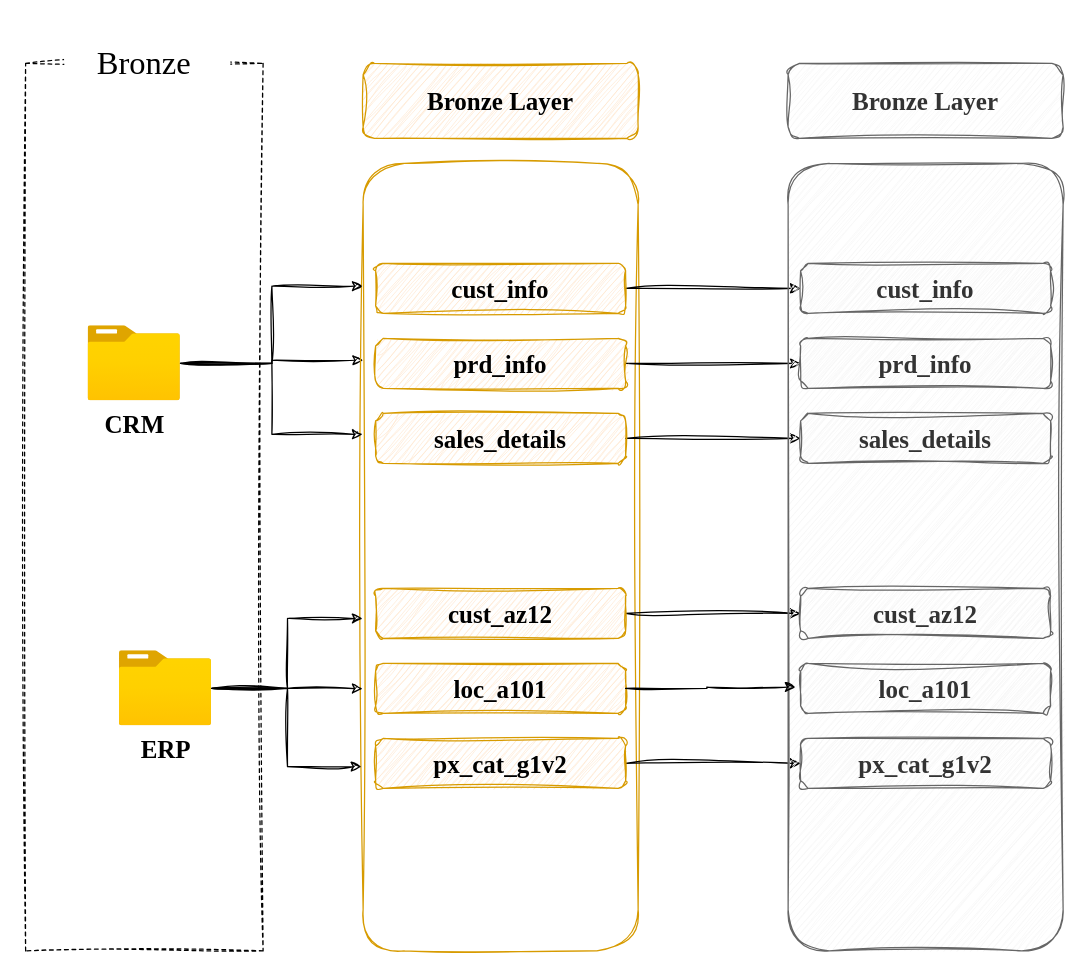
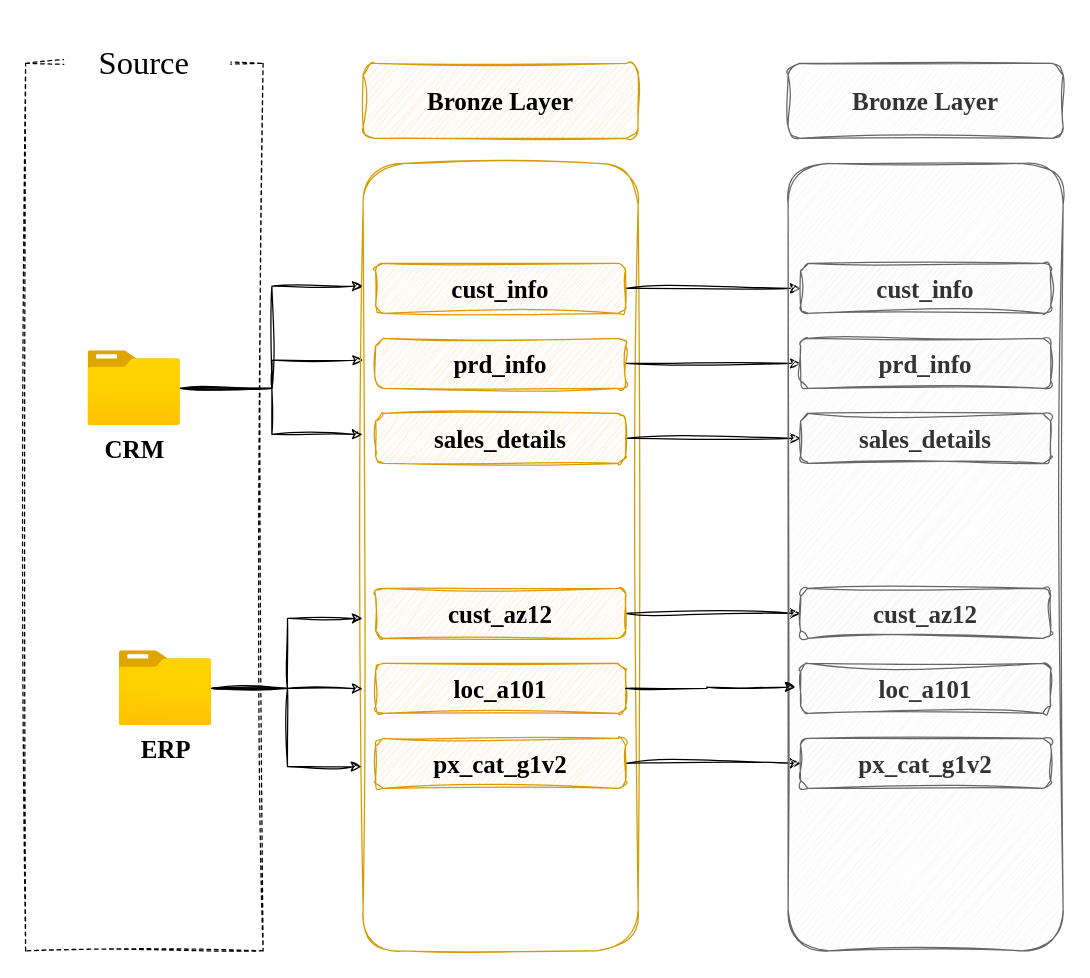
  <mxCell id="0" />
  <mxCell id="1" parent="0" />
  <mxCell id="2" value="" style="rounded=0;whiteSpace=wrap;html=1;sketch=1;hachureGap=4;jiggle=2;curveFitting=1;fontFamily=Architects Daughter;fontSource=https%3A%2F%2Ffonts.googleapis.com%2Fcss%3Ffamily%3DArchitects%2BDaughter;fillColor=none;dashed=1;" parent="1" vertex="1"><mxGeometry x="20" y="50" width="190" height="710" as="geometry" /></mxCell>
- <mxCell id="3" value="&lt;font style=&quot;font-size: 26px;&quot;&gt;Bronze&lt;/font&gt;" style="rounded=1;whiteSpace=wrap;html=1;sketch=1;hachureGap=4;jiggle=2;curveFitting=1;fontFamily=Architects Daughter;fontSource=https%3A%2F%2Ffonts.googleapis.com%2Fcss%3Ffamily%3DArchitects%2BDaughter;fillColor=default;strokeColor=none;" parent="1" vertex="1"><mxGeometry x="50" y="20" width="130" height="60" as="geometry" /></mxCell>
+ <mxCell id="3" value="&lt;font style=&quot;font-size: 26px;&quot;&gt;Source&lt;/font&gt;" style="rounded=1;whiteSpace=wrap;html=1;sketch=1;hachureGap=4;jiggle=2;curveFitting=1;fontFamily=Architects Daughter;fontSource=https%3A%2F%2Ffonts.googleapis.com%2Fcss%3Ffamily%3DArchitects%2BDaughter;fillColor=default;strokeColor=none;" parent="1" vertex="1"><mxGeometry x="50" y="20" width="130" height="60" as="geometry" /></mxCell>
  <mxCell id="4" style="edgeStyle=orthogonalEdgeStyle;rounded=0;sketch=1;hachureGap=4;jiggle=2;curveFitting=1;orthogonalLoop=1;jettySize=auto;html=1;entryX=0;entryY=0.25;entryDx=0;entryDy=0;fontFamily=Architects Daughter;fontSource=https%3A%2F%2Ffonts.googleapis.com%2Fcss%3Ffamily%3DArchitects%2BDaughter;" parent="1" source="5" target="7" edge="1"><mxGeometry relative="1" as="geometry" /></mxCell>
- <mxCell id="5" value="&lt;b style=&quot;font-size: 20px;&quot;&gt;CRM&lt;/b&gt;" style="image;aspect=fixed;html=1;points=[];align=center;fontSize=12;image=img/lib/azure2/general/Folder_Blank.svg;sketch=1;hachureGap=4;jiggle=2;curveFitting=1;fontFamily=Architects Daughter;fontSource=https%3A%2F%2Ffonts.googleapis.com%2Fcss%3Ffamily%3DArchitects%2BDaughter;" parent="1" vertex="1"><mxGeometry x="70" y="260" width="73.93" height="60" as="geometry" /></mxCell>
+ <mxCell id="5" value="&lt;b style=&quot;font-size: 20px;&quot;&gt;CRM&lt;/b&gt;" style="image;aspect=fixed;html=1;points=[];align=center;fontSize=12;image=img/lib/azure2/general/Folder_Blank.svg;sketch=1;hachureGap=4;jiggle=2;curveFitting=1;fontFamily=Architects Daughter;fontSource=https%3A%2F%2Ffonts.googleapis.com%2Fcss%3Ffamily%3DArchitects%2BDaughter;" parent="1" vertex="1"><mxGeometry x="70" y="280" width="73.93" height="60" as="geometry" /></mxCell>
  <mxCell id="6" value="&lt;font style=&quot;font-size: 20px;&quot;&gt;&lt;b&gt;ERP&lt;/b&gt;&lt;/font&gt;" style="image;aspect=fixed;html=1;points=[];align=center;fontSize=12;image=img/lib/azure2/general/Folder_Blank.svg;sketch=1;hachureGap=4;jiggle=2;curveFitting=1;fontFamily=Architects Daughter;fontSource=https%3A%2F%2Ffonts.googleapis.com%2Fcss%3Ffamily%3DArchitects%2BDaughter;" parent="1" vertex="1"><mxGeometry x="95" y="520" width="73.93" height="60" as="geometry" /></mxCell>
  <mxCell id="7" value="" style="rounded=1;whiteSpace=wrap;html=1;sketch=1;hachureGap=4;jiggle=2;curveFitting=1;fontFamily=Architects Daughter;fontSource=https%3A%2F%2Ffonts.googleapis.com%2Fcss%3Ffamily%3DArchitects%2BDaughter;fillStyle=hachure;fillColor=none;strokeColor=#d79b00;" parent="1" vertex="1"><mxGeometry x="290" y="130" width="220" height="630" as="geometry" /></mxCell>
  <mxCell id="8" value="&lt;font style=&quot;font-size: 20px;&quot;&gt;&lt;b style=&quot;&quot;&gt;Bronze Layer&lt;/b&gt;&lt;/font&gt;" style="rounded=1;whiteSpace=wrap;html=1;sketch=1;hachureGap=4;jiggle=2;curveFitting=1;fontFamily=Architects Daughter;fontSource=https%3A%2F%2Ffonts.googleapis.com%2Fcss%3Ffamily%3DArchitects%2BDaughter;fillColor=#ffe6cc;strokeColor=#d79b00;" parent="1" vertex="1"><mxGeometry x="290" y="50" width="220" height="60" as="geometry" /></mxCell>
  <mxCell id="9" style="edgeStyle=orthogonalEdgeStyle;rounded=0;sketch=1;hachureGap=4;jiggle=2;curveFitting=1;orthogonalLoop=1;jettySize=auto;html=1;entryX=0;entryY=0.5;entryDx=0;entryDy=0;fontFamily=Architects Daughter;fontSource=https%3A%2F%2Ffonts.googleapis.com%2Fcss%3Ffamily%3DArchitects%2BDaughter;" edge="1" parent="1" source="10" target="27"><mxGeometry relative="1" as="geometry" /></mxCell>
  <mxCell id="10" value="&lt;span style=&quot;font-size: 20px;&quot;&gt;&lt;b&gt;cust_info&lt;/b&gt;&lt;/span&gt;" style="rounded=1;whiteSpace=wrap;html=1;sketch=1;hachureGap=4;jiggle=2;curveFitting=1;fontFamily=Architects Daughter;fontSource=https%3A%2F%2Ffonts.googleapis.com%2Fcss%3Ffamily%3DArchitects%2BDaughter;fillColor=#ffe6cc;strokeColor=#d79b00;" parent="1" vertex="1"><mxGeometry x="300" y="210" width="200" height="40" as="geometry" /></mxCell>
  <mxCell id="11" style="edgeStyle=orthogonalEdgeStyle;rounded=0;sketch=1;hachureGap=4;jiggle=2;curveFitting=1;orthogonalLoop=1;jettySize=auto;html=1;entryX=0;entryY=0.5;entryDx=0;entryDy=0;fontFamily=Architects Daughter;fontSource=https%3A%2F%2Ffonts.googleapis.com%2Fcss%3Ffamily%3DArchitects%2BDaughter;" edge="1" parent="1" source="12" target="28"><mxGeometry relative="1" as="geometry" /></mxCell>
  <mxCell id="12" value="&lt;span style=&quot;font-size: 20px;&quot;&gt;&lt;b&gt;prd_info&lt;/b&gt;&lt;/span&gt;" style="rounded=1;whiteSpace=wrap;html=1;sketch=1;hachureGap=4;jiggle=2;curveFitting=1;fontFamily=Architects Daughter;fontSource=https%3A%2F%2Ffonts.googleapis.com%2Fcss%3Ffamily%3DArchitects%2BDaughter;fillColor=#ffe6cc;strokeColor=#d79b00;" parent="1" vertex="1"><mxGeometry x="300" y="270" width="200" height="40" as="geometry" /></mxCell>
  <mxCell id="13" style="edgeStyle=orthogonalEdgeStyle;rounded=0;sketch=1;hachureGap=4;jiggle=2;curveFitting=1;orthogonalLoop=1;jettySize=auto;html=1;entryX=0;entryY=0.5;entryDx=0;entryDy=0;fontFamily=Architects Daughter;fontSource=https%3A%2F%2Ffonts.googleapis.com%2Fcss%3Ffamily%3DArchitects%2BDaughter;" edge="1" parent="1" source="14" target="29"><mxGeometry relative="1" as="geometry" /></mxCell>
  <mxCell id="14" value="&lt;span style=&quot;font-size: 20px;&quot;&gt;&lt;b&gt;sales_details&lt;/b&gt;&lt;/span&gt;" style="rounded=1;whiteSpace=wrap;html=1;sketch=1;hachureGap=4;jiggle=2;curveFitting=1;fontFamily=Architects Daughter;fontSource=https%3A%2F%2Ffonts.googleapis.com%2Fcss%3Ffamily%3DArchitects%2BDaughter;fillColor=#ffe6cc;strokeColor=#d79b00;" parent="1" vertex="1"><mxGeometry x="300" y="330" width="200" height="40" as="geometry" /></mxCell>
  <mxCell id="15" style="edgeStyle=orthogonalEdgeStyle;rounded=0;sketch=1;hachureGap=4;jiggle=2;curveFitting=1;orthogonalLoop=1;jettySize=auto;html=1;entryX=0;entryY=0.5;entryDx=0;entryDy=0;fontFamily=Architects Daughter;fontSource=https%3A%2F%2Ffonts.googleapis.com%2Fcss%3Ffamily%3DArchitects%2BDaughter;" edge="1" parent="1" source="16" target="30"><mxGeometry relative="1" as="geometry" /></mxCell>
  <mxCell id="16" value="&lt;font style=&quot;font-size: 20px;&quot;&gt;&lt;b style=&quot;&quot;&gt;cust_az12&lt;/b&gt;&lt;/font&gt;" style="rounded=1;whiteSpace=wrap;html=1;sketch=1;hachureGap=4;jiggle=2;curveFitting=1;fontFamily=Architects Daughter;fontSource=https%3A%2F%2Ffonts.googleapis.com%2Fcss%3Ffamily%3DArchitects%2BDaughter;fillColor=#ffe6cc;strokeColor=#d79b00;" parent="1" vertex="1"><mxGeometry x="300" y="470" width="200" height="40" as="geometry" /></mxCell>
  <mxCell id="17" value="&lt;font style=&quot;font-size: 20px;&quot;&gt;&lt;b style=&quot;&quot;&gt;loc_a101&lt;/b&gt;&lt;/font&gt;" style="rounded=1;whiteSpace=wrap;html=1;sketch=1;hachureGap=4;jiggle=2;curveFitting=1;fontFamily=Architects Daughter;fontSource=https%3A%2F%2Ffonts.googleapis.com%2Fcss%3Ffamily%3DArchitects%2BDaughter;fillColor=#ffe6cc;strokeColor=#d79b00;" parent="1" vertex="1"><mxGeometry x="300" y="530" width="200" height="40" as="geometry" /></mxCell>
  <mxCell id="18" style="edgeStyle=orthogonalEdgeStyle;rounded=0;sketch=1;hachureGap=4;jiggle=2;curveFitting=1;orthogonalLoop=1;jettySize=auto;html=1;entryX=0;entryY=0.5;entryDx=0;entryDy=0;fontFamily=Architects Daughter;fontSource=https%3A%2F%2Ffonts.googleapis.com%2Fcss%3Ffamily%3DArchitects%2BDaughter;" edge="1" parent="1" source="19" target="32"><mxGeometry relative="1" as="geometry" /></mxCell>
  <mxCell id="19" value="&lt;font style=&quot;font-size: 20px;&quot;&gt;&lt;b style=&quot;&quot;&gt;px_cat_g1v2&lt;/b&gt;&lt;/font&gt;" style="rounded=1;whiteSpace=wrap;html=1;sketch=1;hachureGap=4;jiggle=2;curveFitting=1;fontFamily=Architects Daughter;fontSource=https%3A%2F%2Ffonts.googleapis.com%2Fcss%3Ffamily%3DArchitects%2BDaughter;fillColor=#ffe6cc;strokeColor=#d79b00;" parent="1" vertex="1"><mxGeometry x="300" y="590" width="200" height="40" as="geometry" /></mxCell>
  <mxCell id="20" style="edgeStyle=orthogonalEdgeStyle;rounded=0;sketch=1;hachureGap=4;jiggle=2;curveFitting=1;orthogonalLoop=1;jettySize=auto;html=1;entryX=-0.002;entryY=0.344;entryDx=0;entryDy=0;entryPerimeter=0;fontFamily=Architects Daughter;fontSource=https%3A%2F%2Ffonts.googleapis.com%2Fcss%3Ffamily%3DArchitects%2BDaughter;" parent="1" source="5" target="7" edge="1"><mxGeometry relative="1" as="geometry" /></mxCell>
  <mxCell id="21" style="edgeStyle=orthogonalEdgeStyle;rounded=0;sketch=1;hachureGap=4;jiggle=2;curveFitting=1;orthogonalLoop=1;jettySize=auto;html=1;entryX=-0.002;entryY=0.156;entryDx=0;entryDy=0;entryPerimeter=0;fontFamily=Architects Daughter;fontSource=https%3A%2F%2Ffonts.googleapis.com%2Fcss%3Ffamily%3DArchitects%2BDaughter;" parent="1" source="5" target="7" edge="1"><mxGeometry relative="1" as="geometry" /></mxCell>
  <mxCell id="22" style="edgeStyle=orthogonalEdgeStyle;rounded=0;sketch=1;hachureGap=4;jiggle=2;curveFitting=1;orthogonalLoop=1;jettySize=auto;html=1;entryX=-0.002;entryY=0.667;entryDx=0;entryDy=0;entryPerimeter=0;fontFamily=Architects Daughter;fontSource=https%3A%2F%2Ffonts.googleapis.com%2Fcss%3Ffamily%3DArchitects%2BDaughter;" parent="1" source="6" target="7" edge="1"><mxGeometry relative="1" as="geometry" /></mxCell>
  <mxCell id="23" style="edgeStyle=orthogonalEdgeStyle;rounded=0;sketch=1;hachureGap=4;jiggle=2;curveFitting=1;orthogonalLoop=1;jettySize=auto;html=1;entryX=-0.002;entryY=0.578;entryDx=0;entryDy=0;entryPerimeter=0;fontFamily=Architects Daughter;fontSource=https%3A%2F%2Ffonts.googleapis.com%2Fcss%3Ffamily%3DArchitects%2BDaughter;" parent="1" source="6" target="7" edge="1"><mxGeometry relative="1" as="geometry" /></mxCell>
  <mxCell id="24" style="edgeStyle=orthogonalEdgeStyle;rounded=0;sketch=1;hachureGap=4;jiggle=2;curveFitting=1;orthogonalLoop=1;jettySize=auto;html=1;entryX=-0.006;entryY=0.766;entryDx=0;entryDy=0;entryPerimeter=0;fontFamily=Architects Daughter;fontSource=https%3A%2F%2Ffonts.googleapis.com%2Fcss%3Ffamily%3DArchitects%2BDaughter;" parent="1" source="6" target="7" edge="1"><mxGeometry relative="1" as="geometry" /></mxCell>
  <mxCell id="25" value="" style="rounded=1;whiteSpace=wrap;html=1;sketch=1;hachureGap=4;jiggle=2;curveFitting=1;fontFamily=Architects Daughter;fontSource=https%3A%2F%2Ffonts.googleapis.com%2Fcss%3Ffamily%3DArchitects%2BDaughter;fillStyle=hachure;fillColor=#f5f5f5;strokeColor=#666666;fontColor=#333333;" vertex="1" parent="1"><mxGeometry x="630" y="130" width="220" height="630" as="geometry" /></mxCell>
  <mxCell id="26" value="&lt;font style=&quot;font-size: 20px;&quot;&gt;&lt;b style=&quot;&quot;&gt;Bronze Layer&lt;/b&gt;&lt;/font&gt;" style="rounded=1;whiteSpace=wrap;html=1;sketch=1;hachureGap=4;jiggle=2;curveFitting=1;fontFamily=Architects Daughter;fontSource=https%3A%2F%2Ffonts.googleapis.com%2Fcss%3Ffamily%3DArchitects%2BDaughter;fillColor=#f5f5f5;strokeColor=#666666;fontColor=#333333;" vertex="1" parent="1"><mxGeometry x="630" y="50" width="220" height="60" as="geometry" /></mxCell>
  <mxCell id="27" value="&lt;span style=&quot;font-size: 20px;&quot;&gt;&lt;b&gt;cust_info&lt;/b&gt;&lt;/span&gt;" style="rounded=1;whiteSpace=wrap;html=1;sketch=1;hachureGap=4;jiggle=2;curveFitting=1;fontFamily=Architects Daughter;fontSource=https%3A%2F%2Ffonts.googleapis.com%2Fcss%3Ffamily%3DArchitects%2BDaughter;fillColor=#f5f5f5;strokeColor=#666666;fontColor=#333333;" vertex="1" parent="1"><mxGeometry x="640" y="210" width="200" height="40" as="geometry" /></mxCell>
  <mxCell id="28" value="&lt;span style=&quot;font-size: 20px;&quot;&gt;&lt;b&gt;prd_info&lt;/b&gt;&lt;/span&gt;" style="rounded=1;whiteSpace=wrap;html=1;sketch=1;hachureGap=4;jiggle=2;curveFitting=1;fontFamily=Architects Daughter;fontSource=https%3A%2F%2Ffonts.googleapis.com%2Fcss%3Ffamily%3DArchitects%2BDaughter;fillColor=#f5f5f5;strokeColor=#666666;fontColor=#333333;" vertex="1" parent="1"><mxGeometry x="640" y="270" width="200" height="40" as="geometry" /></mxCell>
  <mxCell id="29" value="&lt;span style=&quot;font-size: 20px;&quot;&gt;&lt;b&gt;sales_details&lt;/b&gt;&lt;/span&gt;" style="rounded=1;whiteSpace=wrap;html=1;sketch=1;hachureGap=4;jiggle=2;curveFitting=1;fontFamily=Architects Daughter;fontSource=https%3A%2F%2Ffonts.googleapis.com%2Fcss%3Ffamily%3DArchitects%2BDaughter;fillColor=#f5f5f5;strokeColor=#666666;fontColor=#333333;" vertex="1" parent="1"><mxGeometry x="640" y="330" width="200" height="40" as="geometry" /></mxCell>
  <mxCell id="30" value="&lt;font style=&quot;font-size: 20px;&quot;&gt;&lt;b style=&quot;&quot;&gt;cust_az12&lt;/b&gt;&lt;/font&gt;" style="rounded=1;whiteSpace=wrap;html=1;sketch=1;hachureGap=4;jiggle=2;curveFitting=1;fontFamily=Architects Daughter;fontSource=https%3A%2F%2Ffonts.googleapis.com%2Fcss%3Ffamily%3DArchitects%2BDaughter;fillColor=#f5f5f5;strokeColor=#666666;fontColor=#333333;" vertex="1" parent="1"><mxGeometry x="640" y="470" width="200" height="40" as="geometry" /></mxCell>
  <mxCell id="31" value="&lt;font style=&quot;font-size: 20px;&quot;&gt;&lt;b style=&quot;&quot;&gt;loc_a101&lt;/b&gt;&lt;/font&gt;" style="rounded=1;whiteSpace=wrap;html=1;sketch=1;hachureGap=4;jiggle=2;curveFitting=1;fontFamily=Architects Daughter;fontSource=https%3A%2F%2Ffonts.googleapis.com%2Fcss%3Ffamily%3DArchitects%2BDaughter;fillColor=#f5f5f5;strokeColor=#666666;fontColor=#333333;" vertex="1" parent="1"><mxGeometry x="640" y="530" width="200" height="40" as="geometry" /></mxCell>
  <mxCell id="32" value="&lt;font style=&quot;font-size: 20px;&quot;&gt;&lt;b style=&quot;&quot;&gt;px_cat_g1v2&lt;/b&gt;&lt;/font&gt;" style="rounded=1;whiteSpace=wrap;html=1;sketch=1;hachureGap=4;jiggle=2;curveFitting=1;fontFamily=Architects Daughter;fontSource=https%3A%2F%2Ffonts.googleapis.com%2Fcss%3Ffamily%3DArchitects%2BDaughter;fillColor=#f5f5f5;strokeColor=#666666;fontColor=#333333;" vertex="1" parent="1"><mxGeometry x="640" y="590" width="200" height="40" as="geometry" /></mxCell>
  <mxCell id="33" style="edgeStyle=orthogonalEdgeStyle;rounded=0;sketch=1;hachureGap=4;jiggle=2;curveFitting=1;orthogonalLoop=1;jettySize=auto;html=1;entryX=0.027;entryY=0.665;entryDx=0;entryDy=0;entryPerimeter=0;fontFamily=Architects Daughter;fontSource=https%3A%2F%2Ffonts.googleapis.com%2Fcss%3Ffamily%3DArchitects%2BDaughter;" edge="1" parent="1" source="17" target="25"><mxGeometry relative="1" as="geometry" /></mxCell>
